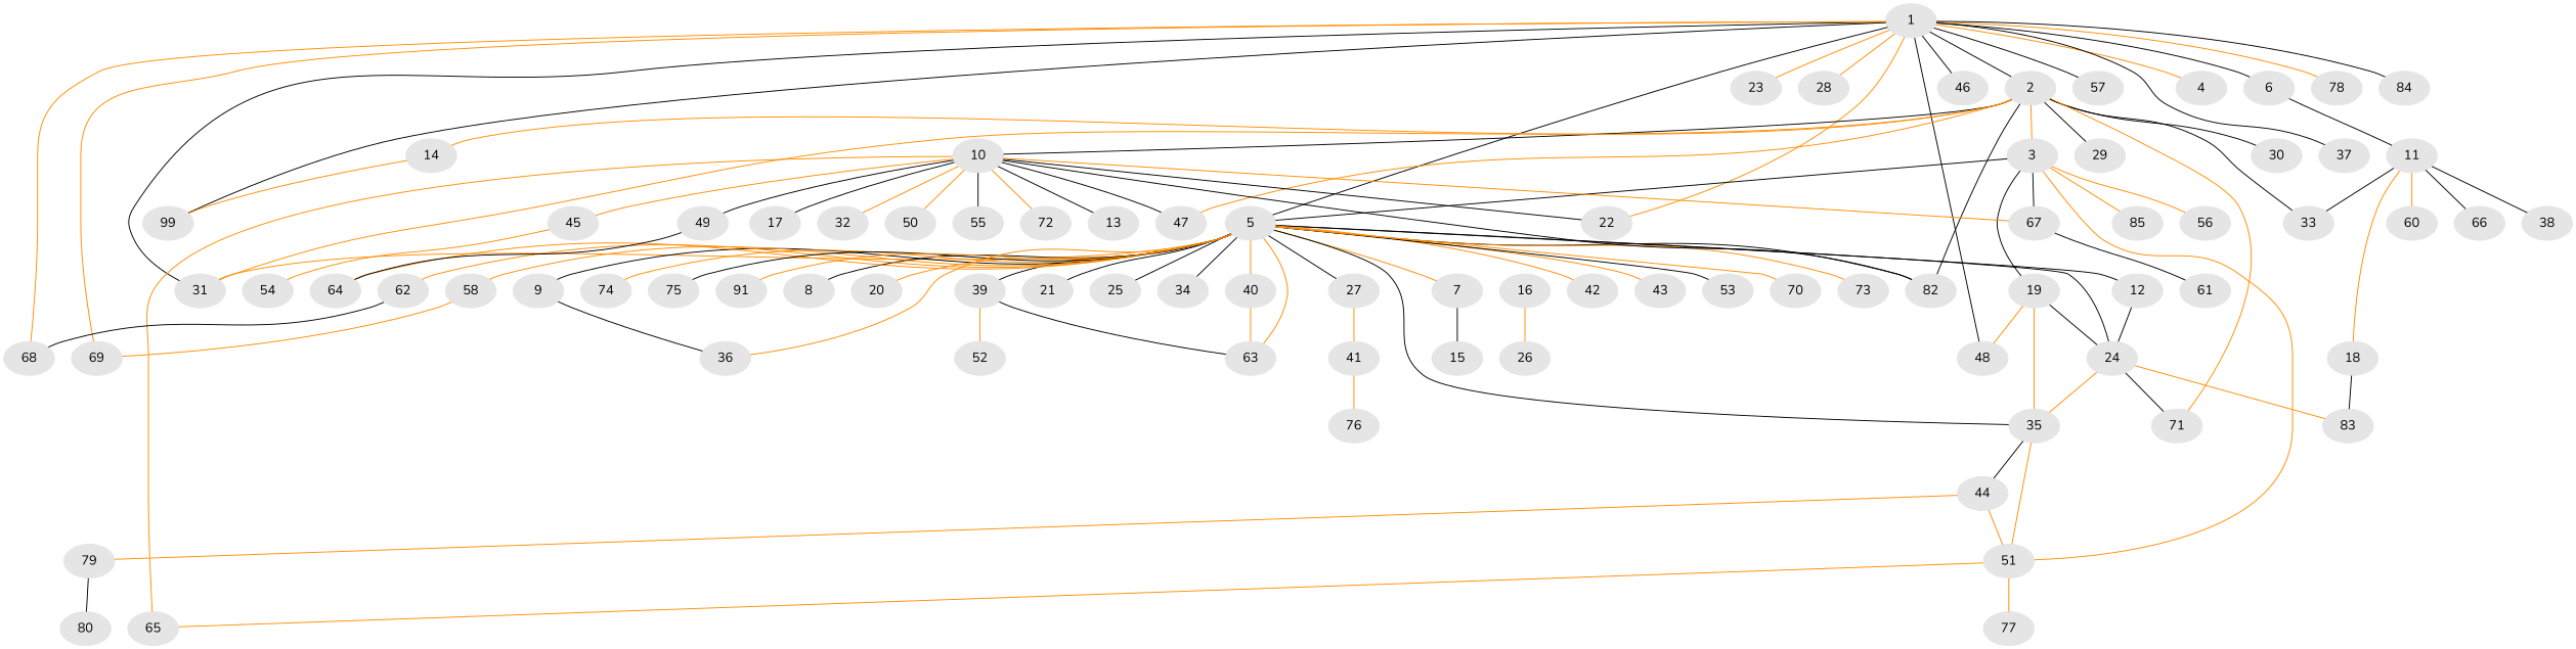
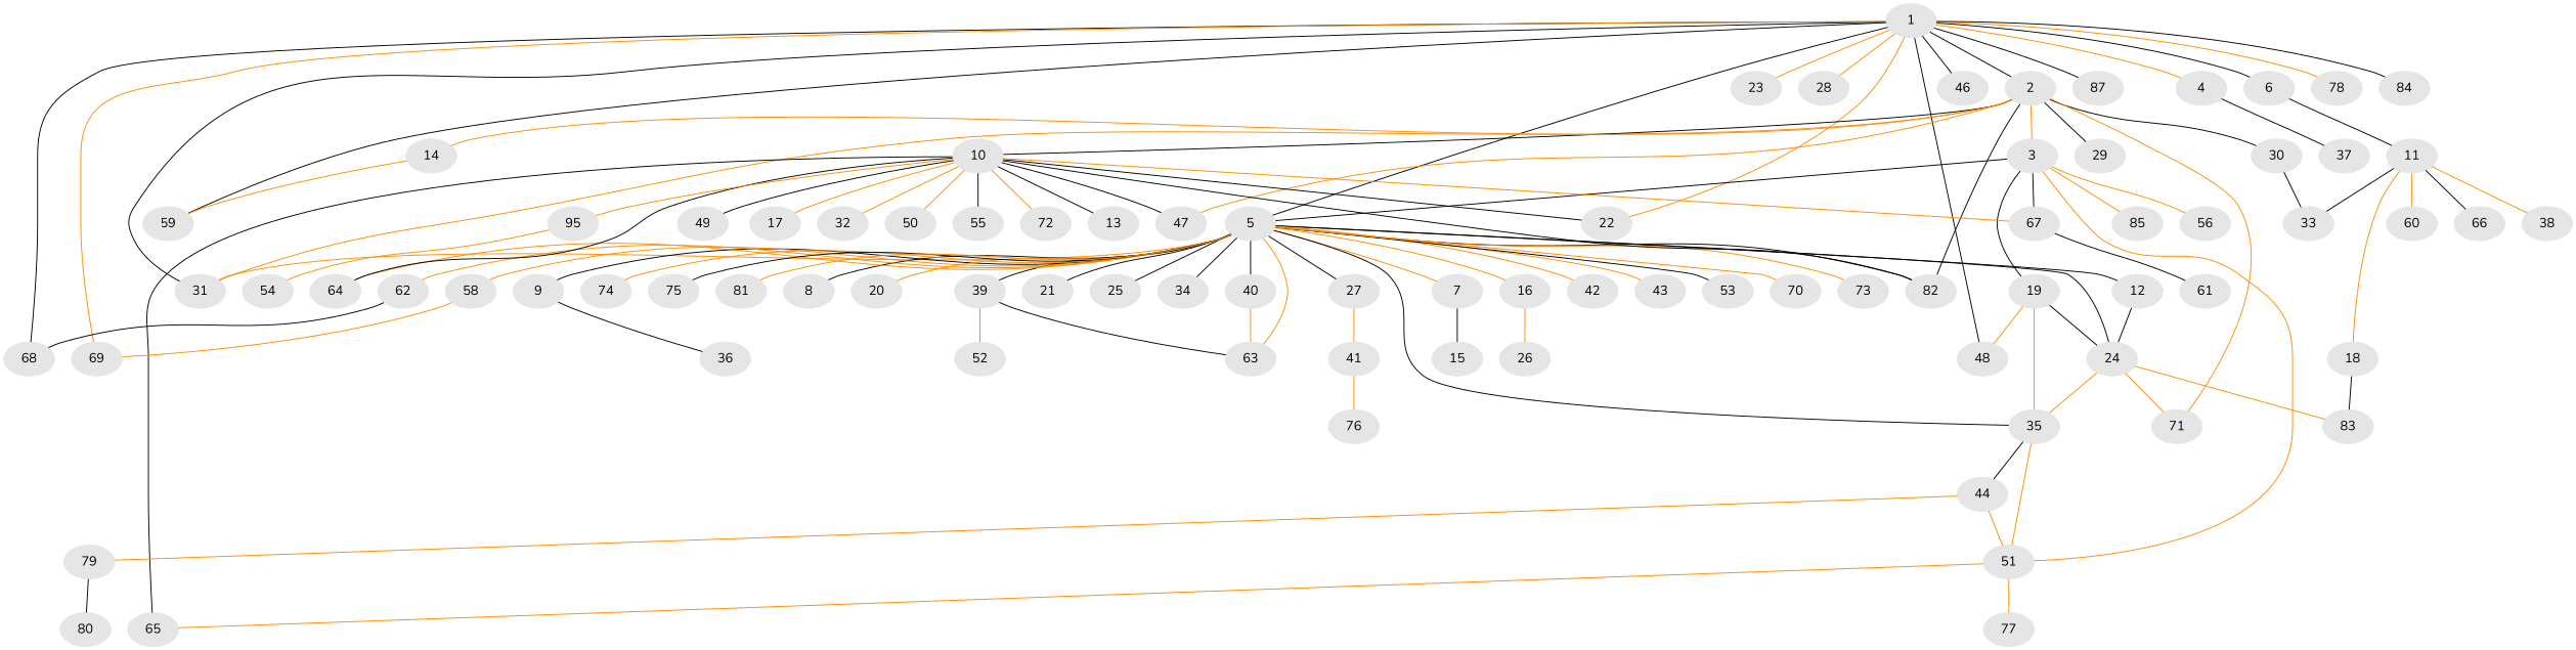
  graph {
    fontname=Nunito
    node [color=gray90 fontname=Nunito style=filled]
    edge [color=darkorange fontname=Nunito weight=1.0]
    1
    2
    4
    5
    6
    22
    23
    28
    31
    37
    46
    48
-   57
-   59 [label=99]
+   57 [label=87]
+   59
    68
    69
    78
    84
    3
    10
    14
    29
    30
    33
    47
    71
    82
    7
    8
    9
    12
    16
    20
    21
    24
    25
    27
    34
    35
    39
    40
    42
    43
    53
    58
    62
    63
    64
    70
    73
    74
    75
-   81 [label=91]
+   81
    11
    19
    51
    56
    67
    85
    13
    17
    32
-   45
+   45 [label=95]
    49
    50
    55
    65
    72
    77
    61
    15
    36
    26
    83
    41
    44
    52
    18
    38
    60
    66
    54
    76
    79
    80
    1 -- 2 [color=black]
    1 -- 4
    1 -- 5 [color=black]
    1 -- 6 [color=black]
    1 -- 22
    1 -- 23
    1 -- 28
    1 -- 31 [color=black]
-   1 -- 37 [color=black]
+   4 -- 37 [color=black]
    1 -- 46 [color=black]
    1 -- 48 [color=black]
    1 -- 57 [color=black]
    1 -- 59 [color=black]
-   1 -- 68
+   1 -- 68 [color=black]
    1 -- 69
    1 -- 78
    1 -- 84 [color=black]
    2 -- 31
    2 -- 3
    2 -- 10 [color=black]
    2 -- 14
    2 -- 29 [color=black]
    2 -- 30 [color=black]
-   2 -- 33 [color=black]
+   30 -- 33 [color=black]
    2 -- 47
    2 -- 71
    2 -- 82 [color=black]
    5 -- 31
    5 -- 82 [color=black]
    5 -- 7
    5 -- 8 [color=black]
    5 -- 9 [color=black]
    5 -- 12 [color=black]
-   5 -- 36
+   5 -- 16
    5 -- 20
    5 -- 21 [color=black]
    5 -- 24 [color=black]
    5 -- 25 [color=black]
    5 -- 27 [color=black]
    5 -- 34 [color=black]
    5 -- 35 [color=black]
    5 -- 39 [color=black]
-   5 -- 40
+   5 -- 40 [color=black]
    5 -- 42
    5 -- 43
    5 -- 53 [color=black]
    5 -- 58
    5 -- 62
    5 -- 63
    5 -- 64
    5 -- 70
    5 -- 73
    5 -- 74
    5 -- 75 [color=black]
    5 -- 81
    6 -- 11 [color=black]
    3 -- 5 [color=black]
    3 -- 19 [color=black]
    3 -- 51
    3 -- 56
    3 -- 67 [color=black]
    3 -- 85
    10 -- 22 [color=black]
    10 -- 47 [color=black weight=2.0]
    10 -- 82 [color=black]
-   49 -- 64 [color=black]
+   10 -- 64 [color=black]
    10 -- 67
    10 -- 13 [color=black]
-   10 -- 17 [color=black]
+   10 -- 17
    10 -- 32
    10 -- 45
    10 -- 49 [color=black]
    10 -- 50
    10 -- 55 [color=black]
-   10 -- 65 [weight=2.0]
+   10 -- 65 [color=black weight=2.0]
    10 -- 72
    14 -- 59
    7 -- 15 [color=black]
    9 -- 36 [color=black]
    12 -- 24 [color=black]
    16 -- 26
-   24 -- 71 [color=black]
+   24 -- 71
    24 -- 35
    24 -- 83
    27 -- 41
    35 -- 51
    35 -- 44 [color=black]
    39 -- 63 [color=black]
    39 -- 52
    40 -- 63
    58 -- 69
    62 -- 68 [color=black]
    11 -- 33 [color=black]
    11 -- 18
-   11 -- 38 [color=black]
+   11 -- 38
    11 -- 60
    11 -- 66 [color=black]
    19 -- 48
    19 -- 24 [color=black]
    19 -- 35 [weight=4.0]
    51 -- 65
    51 -- 77
    67 -- 61 [color=black]
    45 -- 54
    41 -- 76
    44 -- 51
    44 -- 79
    18 -- 83 [color=black]
    79 -- 80 [color=black]
  }
